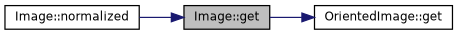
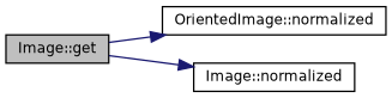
  digraph {
    rankdir=LR
    node [color=black fillcolor=white fontname=Helvetica fontsize=10 shape=record style=filled]
    edge [color=midnightblue fontname=Helvetica fontsize=10 labelfontname=Helvetica labelfontsize=10 style=solid]
    n1 [fillcolor=grey75 fontcolor=black height=0.2 label="Image::get" width=0.4]
-   n2 [height=0.2 label="OrientedImage::get" width=0.4]
+   n2 [height=0.2 label="OrientedImage::normalized" width=0.4]
    n3 [height=0.2 label="Image::normalized" width=0.4]
    n1 -> n2
-   n3 -> n1
+   n1 -> n3
  }
